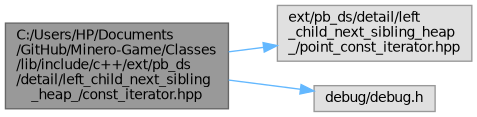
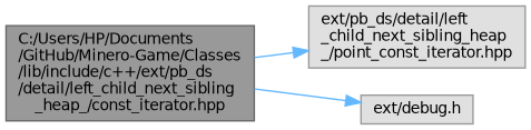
  digraph {
    rankdir=LR
    node [color=grey60 fillcolor="#E0E0E0" fontname=Helvetica fontsize=10 shape=box style=filled]
    edge [color=steelblue1 fontname=Helvetica fontsize=10 labelfontname=Helvetica labelfontsize=10 style=solid]
    n1 [color=gray40 fillcolor=grey60 fontcolor=black height=0.2 label="C:/Users/HP/Documents\l/GitHub/Minero-Game/Classes\l/lib/include/c++/ext/pb_ds\l/detail/left_child_next_sibling\l_heap_/const_iterator.hpp" width=0.4]
    n2 [height=0.2 label="ext/pb_ds/detail/left\l_child_next_sibling_heap\l_/point_const_iterator.hpp" width=0.4]
-   n3 [height=0.2 label="debug/debug.h" width=0.4]
+   n3 [height=0.2 label="ext/debug.h" width=0.4]
    n1 -> n2
    n1 -> n3
  }
